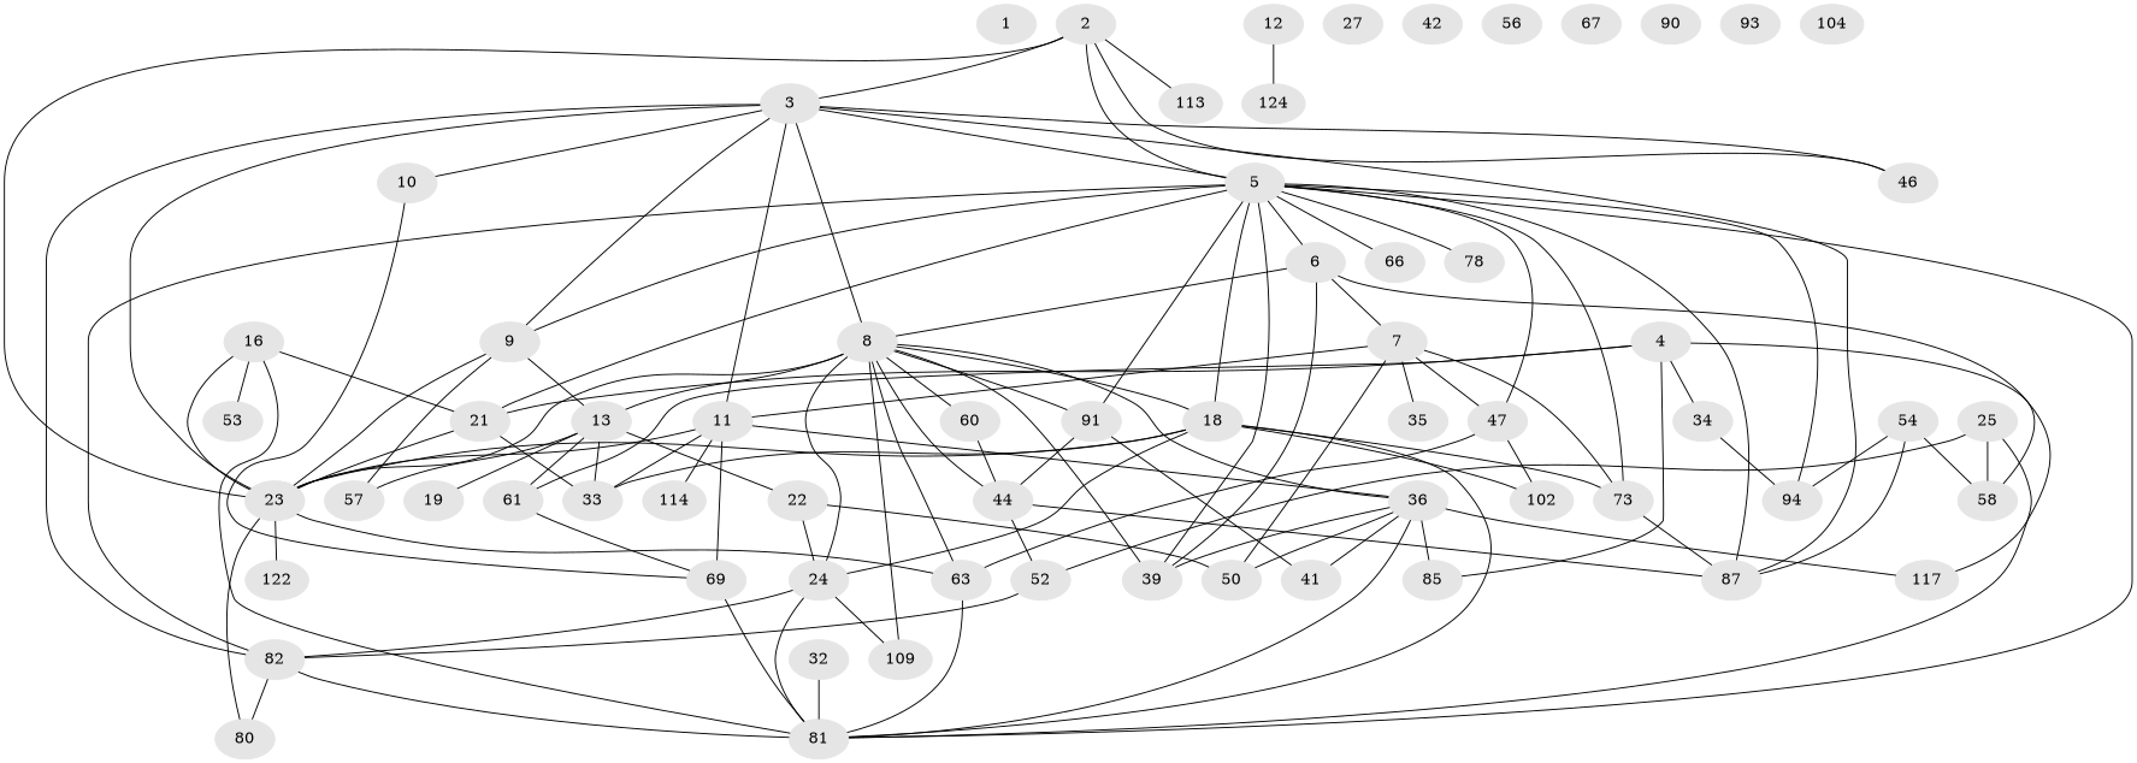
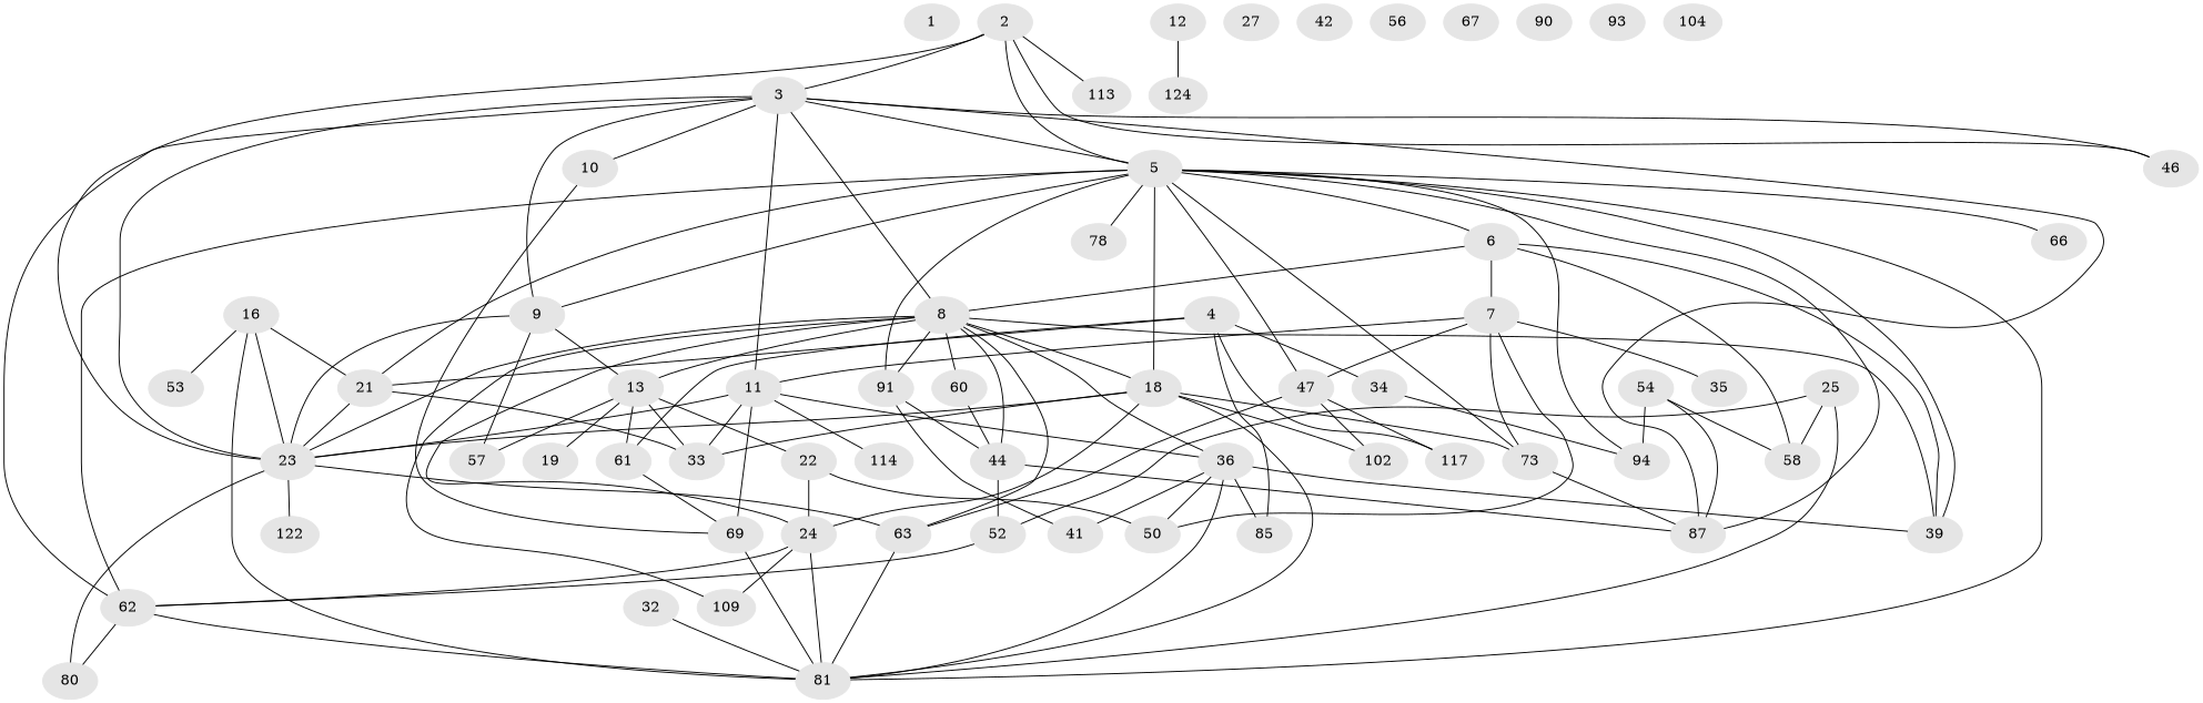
  graph {
    node [color=gray90 style=filled]
    1 [super="+20"]
    2 [super="+119"]
    3 [super="+84"]
    5 [super="+26+17"]
    23 [super="+86"]
    46
    113
    8 [super="+125+123+30"]
    9 [super="+14+78"]
    10
    11 [super="+95+98"]
-   62 [super="+65" label=82]
+   62 [super="+65"]
    87 [super="+91"]
    21 [super="+28+43"]
    6 [super="+110"]
    18 [super="+68"]
    n17 [label=91 super="+96"]
    39
    47 [super="+103"]
    66
    73 [super="+92"]
    n22 [label=78]
    81 [super="+89"]
    94 [super="+111"]
    63 [super="+115"]
    80
    122
    13 [super="+83+15"]
    24 [super="+70"]
    36 [super="+48+79"]
    44 [super="+49"]
    60
    109
    57
    69 [super="+88+71"]
    33 [super="+59"]
    114
    4 [super="+72"]
    34 [super="+55"]
    61
    85 [super="+120+128"]
    117
    7 [super="+29"]
    58 [super="+100"]
    102
    41
    35
    50 [super="+106"]
    19
    22 [super="+82+40"]
    52
    12
    124
    16 [super="+112+76+37"]
    53
    25
    27
    32
    42
    54 [super="+108"]
    56
    67
    90
    93
    104
    2 -- 3
    2 -- 5
    2 -- 23
    2 -- 46
    2 -- 113
    3 -- 5
    3 -- 23
    3 -- 46
    3 -- 8
    3 -- 9
    3 -- 10
    3 -- 11
    3 -- 62
    3 -- 87
    5 -- 9
    5 -- 62
    5 -- 87
    5 -- 21
    5 -- 6
    5 -- 18
    5 -- n17 [weight=2]
    5 -- 39
    5 -- 47
    5 -- 66
    5 -- 73
    5 -- n22
    5 -- 81
    5 -- 94
    23 -- 63
    23 -- 80
    23 -- 122
    8 -- 23 [weight=2]
    8 -- 18
    8 -- n17
    8 -- 39
    8 -- 63
    8 -- 13 [weight=2]
    8 -- 24 [weight=2]
    8 -- 36
    8 -- 44
    8 -- 60
    8 -- 109
    9 -- 23
    9 -- 13
    9 -- 57 [weight=2]
    10 -- 69
    11 -- 23 [weight=2]
    11 -- 36
    11 -- 69
    11 -- 33
    11 -- 114
    62 -- 81
    62 -- 80
    21 -- 23
    21 -- 33
    6 -- 8
    6 -- 39
    6 -- 7
    6 -- 58
    18 -- 23
    18 -- 73
    18 -- 81
    18 -- 24
    18 -- 33
    18 -- 102
    n17 -- 44
    n17 -- 41
    47 -- 63
-   36 -- 117
+   47 -- 117
    47 -- 102
    73 -- 87
    63 -- 81
    13 -- 57
    13 -- 33
    13 -- 61
    13 -- 19
    13 -- 22
    24 -- 62
    24 -- 81
    24 -- 109
    36 -- 39
    36 -- 81
    36 -- 85
    36 -- 41
    36 -- 50
    44 -- 87
    44 -- 52
    60 -- 44 [weight=2]
    69 -- 81 [weight=2]
    4 -- 21
    4 -- 34
    4 -- 61
    4 -- 85
    4 -- 117
    34 -- 94
    61 -- 69
    7 -- 11
    7 -- 47
    7 -- 73
    7 -- 35
    7 -- 50
    22 -- 24 [weight=2]
    22 -- 50
    52 -- 62
    12 -- 124
    16 -- 23
    16 -- 21
    16 -- 81
    16 -- 53
    25 -- 81
    25 -- 58 [weight=2]
    25 -- 52
    32 -- 81
    54 -- 87
    54 -- 94
    54 -- 58
  }
